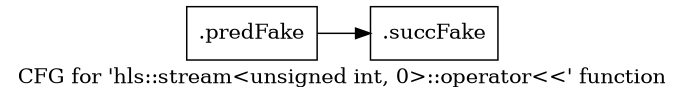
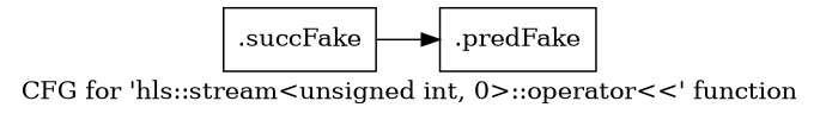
  digraph {
    label="CFG for 'hls::stream\<unsigned int, 0\>::operator\<\<' function"
    rankdir=LR
    node [shape=record]
    n1 [label="{.predFake}"]
    n2 [filename="/usr/vitis/Vitis_HLS/2020.2/include/hls_stream_thread_unsafe.h" label="{.succFake}" linenumber=194]
-   n1 -> n2 [execusionnum=124600 filename="/usr/vitis/Vitis_HLS/2020.2/include/hls_stream_thread_unsafe.h"]
+   n2 -> n1 [execusionnum=124600 filename="/usr/vitis/Vitis_HLS/2020.2/include/hls_stream_thread_unsafe.h"]
  }
